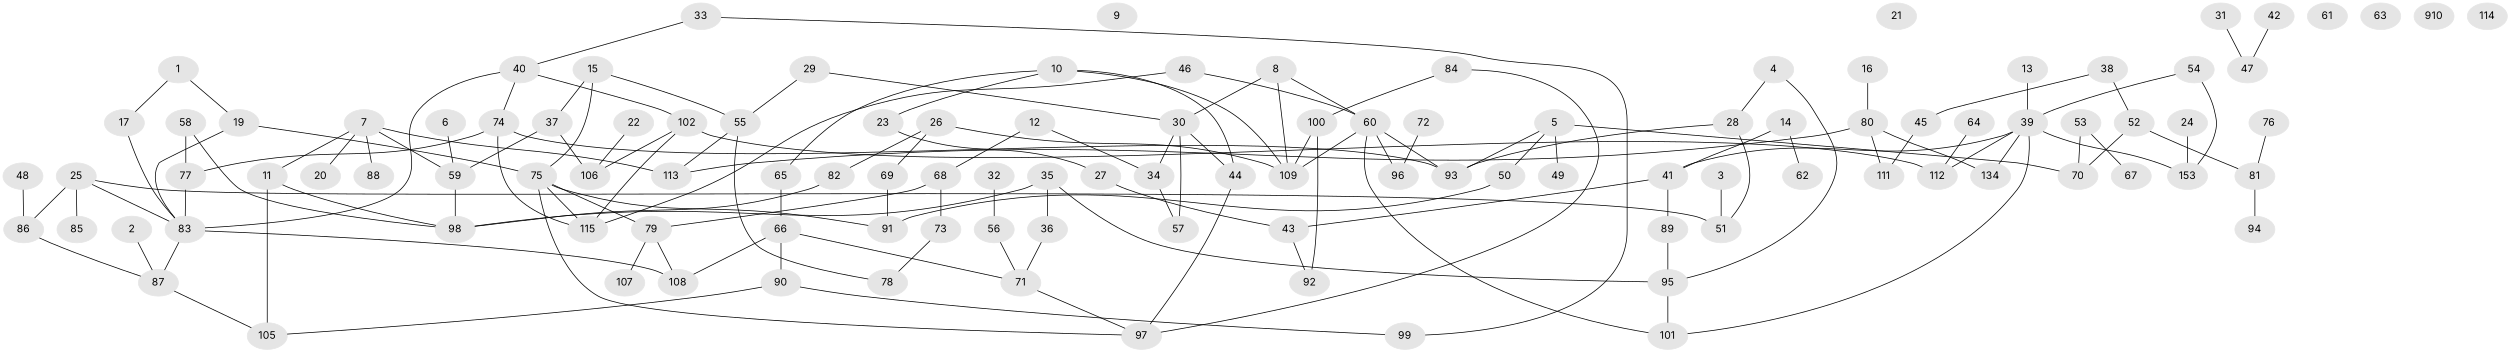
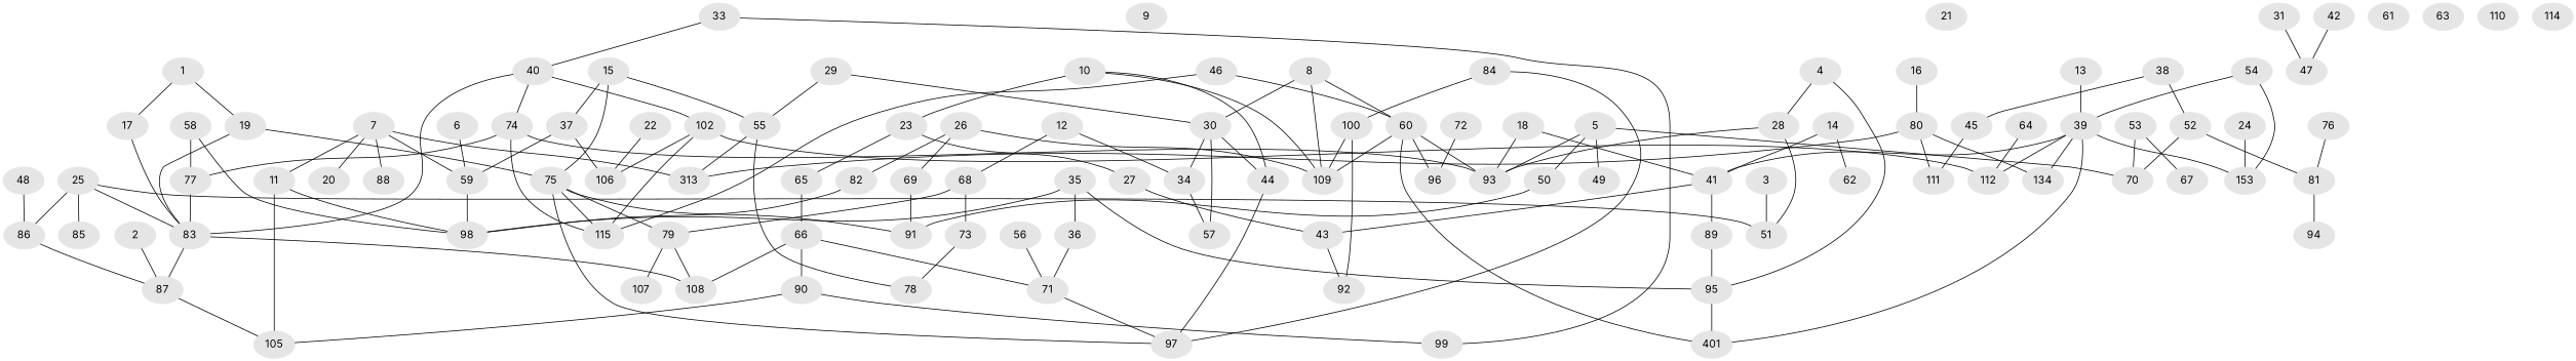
  graph {
    fontname=Inter
    node [color=gray90 fontname=Inter style=filled]
    edge [fontname=Inter]
    1
    17
    19
    83
    75
    2
    87
    105
    3
    51
    4
    28
    95
    93
-   101
+   101 [label=401]
    5
    49
    50
    70
    91
    6
    59
    98
    7
    11
    20
    88
-   113
+   113 [label=313]
    8
    30
    60
    109
    34
    44
    57
    96
    9
    10
    23
    65
    27
    97
    66
    12
    68
    73
    79
    13
    39
    41
    n51 [label=153]
    n52 [label=134]
    112
    14
    62
    43
    89
    15
    37
    55
    106
    78
    115
    16
    80
    111
    108
+   18
    21
    22
    24
    25
    85
    86
    26
    69
    82
    92
    29
    31
    47
-   32
    56
    71
    33
    40
    99
    74
    102
    35
    36
    38
    45
    52
    81
    77
    42
    46
    48
    94
    53
    67
    54
    58
    61
    63
    64
    90
    107
    72
    76
    84
    100
-   110 [label=910]
+   110
    114
    1 -- 17
    1 -- 19
    17 -- 83
    19 -- 83
    19 -- 75
    83 -- 87
    83 -- 108
    75 -- 91
    75 -- 97
    75 -- 79
    75 -- 115
    2 -- 87
    87 -- 105
    3 -- 51
    4 -- 28
    4 -- 95
    28 -- 51
    28 -- 93
    95 -- 101
    5 -- 93
    5 -- 49
    5 -- 50
    5 -- 70
    50 -- 91
    6 -- 59
    59 -- 98
    7 -- 59
    7 -- 11
    7 -- 20
    7 -- 88
    7 -- 113
    11 -- 105
    11 -- 98
    8 -- 30
    8 -- 60
    8 -- 109
    30 -- 34
    30 -- 44
    30 -- 57
    60 -- 93
    60 -- 101
    60 -- 109
    60 -- 96
    34 -- 57
    44 -- 97
    10 -- 109
    10 -- 44
    10 -- 23
-   10 -- 65
+   23 -- 65
    23 -- 27
    65 -- 66
    27 -- 43
    66 -- 108
    66 -- 71
    66 -- 90
    12 -- 34
    12 -- 68
    68 -- 73
    68 -- 79
    73 -- 78
    79 -- 108
    79 -- 107
    13 -- 39
    39 -- 101
    39 -- 41
    39 -- n51
    39 -- n52
    39 -- 112
    41 -- 43
    41 -- 89
    14 -- 41
    14 -- 62
    43 -- 92
    89 -- 95
    15 -- 75
    15 -- 37
    15 -- 55
    37 -- 59
    37 -- 106
    55 -- 113
    55 -- 78
    16 -- 80
    80 -- 113
    80 -- n52
    80 -- 111
+   18 -- 93
+   18 -- 41
    22 -- 106
    24 -- n51
    25 -- 83
    25 -- 51
    25 -- 85
    25 -- 86
    86 -- 87
    26 -- 109
    26 -- 69
    26 -- 82
    69 -- 91
    82 -- 98
    29 -- 30
    29 -- 55
    31 -- 47
-   32 -- 56
    56 -- 71
    71 -- 97
    33 -- 40
    33 -- 99
    40 -- 83
    40 -- 74
    40 -- 102
    74 -- 93
    74 -- 115
    74 -- 77
    102 -- 112
    102 -- 106
    102 -- 115
    35 -- 95
    35 -- 98
    35 -- 36
    36 -- 71
    38 -- 45
    38 -- 52
    45 -- 111
    52 -- 70
    52 -- 81
    81 -- 94
    77 -- 83
    42 -- 47
    46 -- 60
    46 -- 115
    48 -- 86
    53 -- 70
    53 -- 67
    54 -- 39
    54 -- n51
    58 -- 98
    58 -- 77
    64 -- 112
    90 -- 105
    90 -- 99
    72 -- 96
    76 -- 81
    84 -- 97
    84 -- 100
    100 -- 109
    100 -- 92
  }
